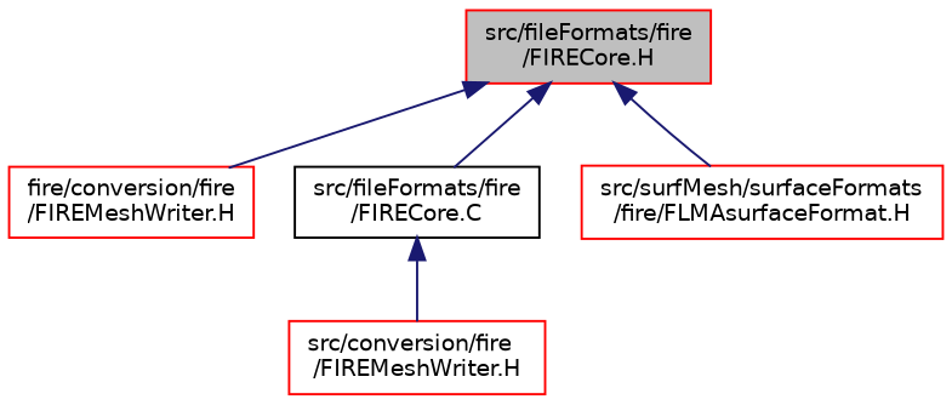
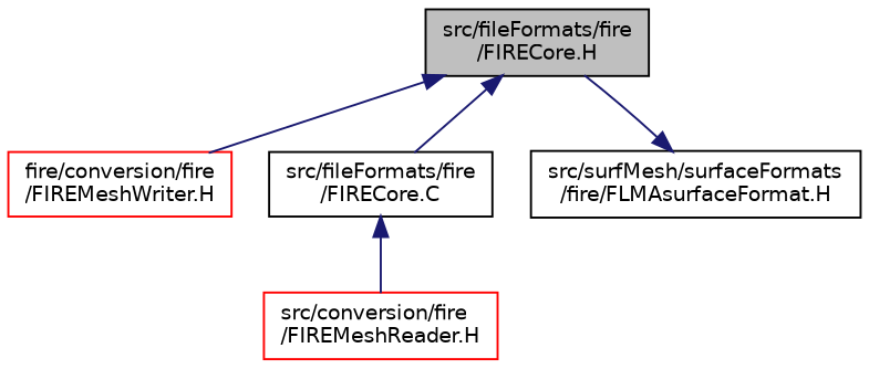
  digraph {
    node [color=red fontname=Helvetica fontsize=10 shape=record]
    edge [color=midnightblue dir=back fontname=Helvetica fontsize=10 labelfontname=Helvetica labelfontsize=10 style=solid]
-   n1 [fillcolor=grey75 fontcolor=black height=0.2 label="src/fileFormats/fire\l/FIRECore.H" style=filled width=0.4]
+   n1 [color=black fillcolor=grey75 fontcolor=black height=0.2 label="src/fileFormats/fire\l/FIRECore.H" style=filled width=0.4]
    n2 [height=0.2 label="fire/conversion/fire\l/FIREMeshWriter.H" width=0.4]
    n3 [color=black height=0.2 label="src/fileFormats/fire\l/FIRECore.C" width=0.4]
-   n4 [height=0.2 label="src/surfMesh/surfaceFormats\l/fire/FLMAsurfaceFormat.H" width=0.4]
-   n5 [height=0.2 label="src/conversion/fire\l/FIREMeshWriter.H" width=0.4]
+   n4 [color=black height=0.2 label="src/surfMesh/surfaceFormats\l/fire/FLMAsurfaceFormat.H" width=0.4]
+   n5 [height=0.2 label="src/conversion/fire\l/FIREMeshReader.H" width=0.4]
    n1 -> n2
    n1 -> n3
-   n1 -> n4
+   n4 -> n1
    n3 -> n5
  }
